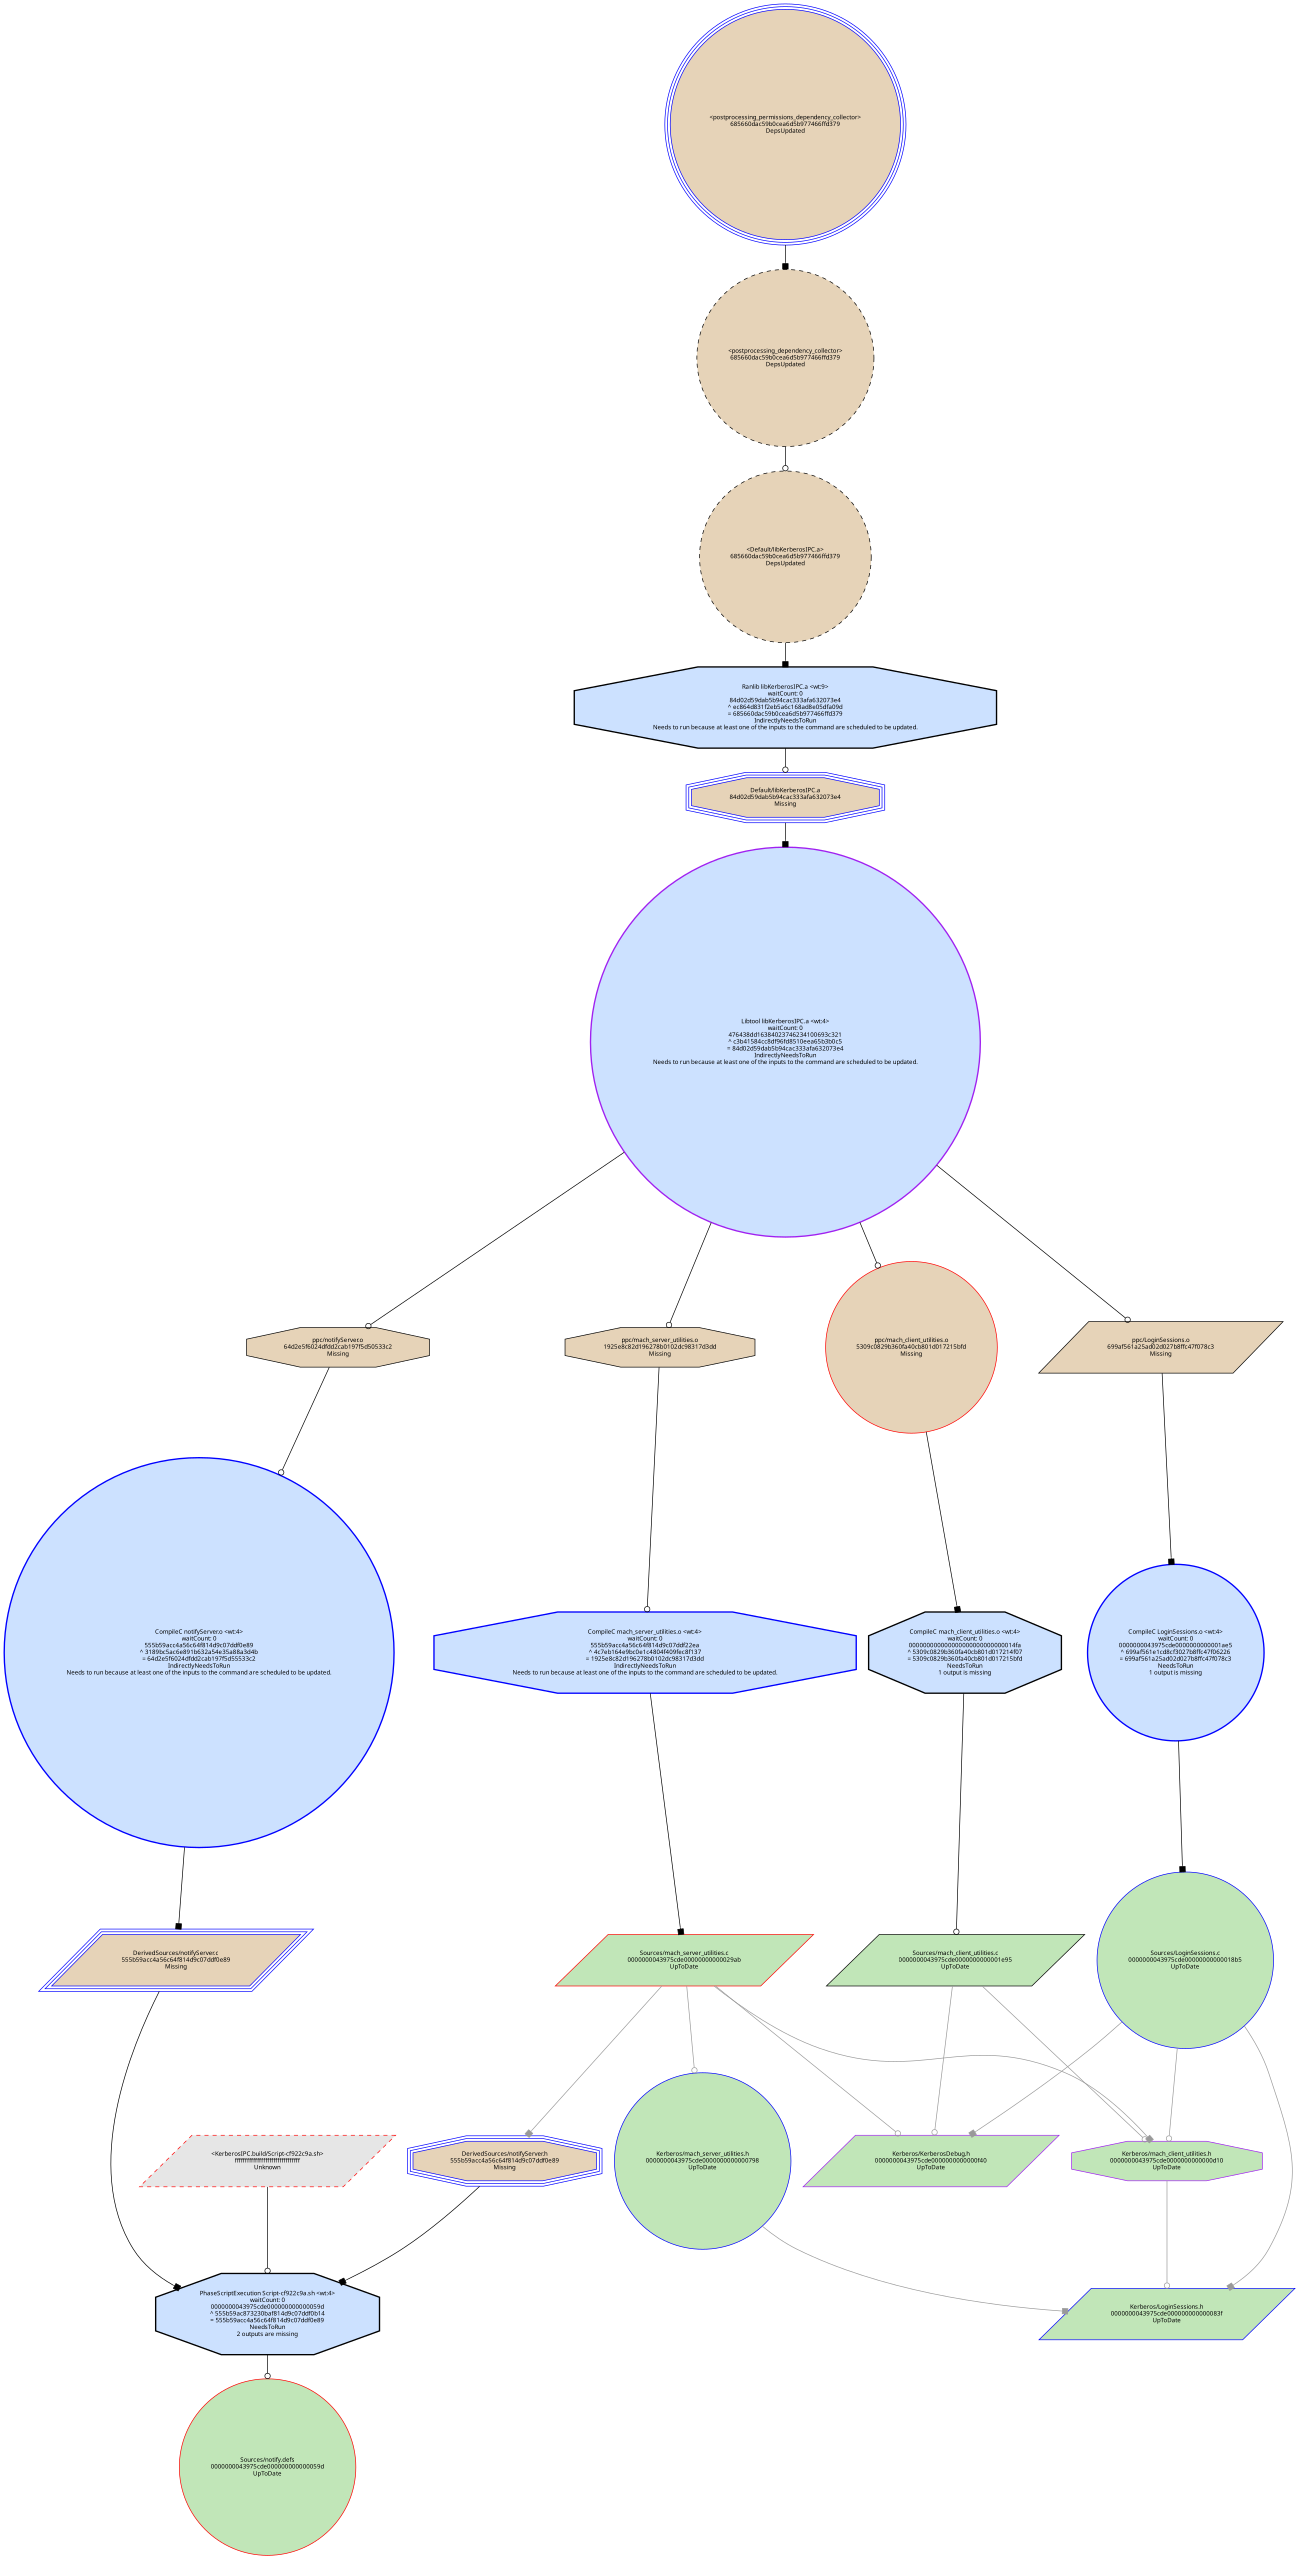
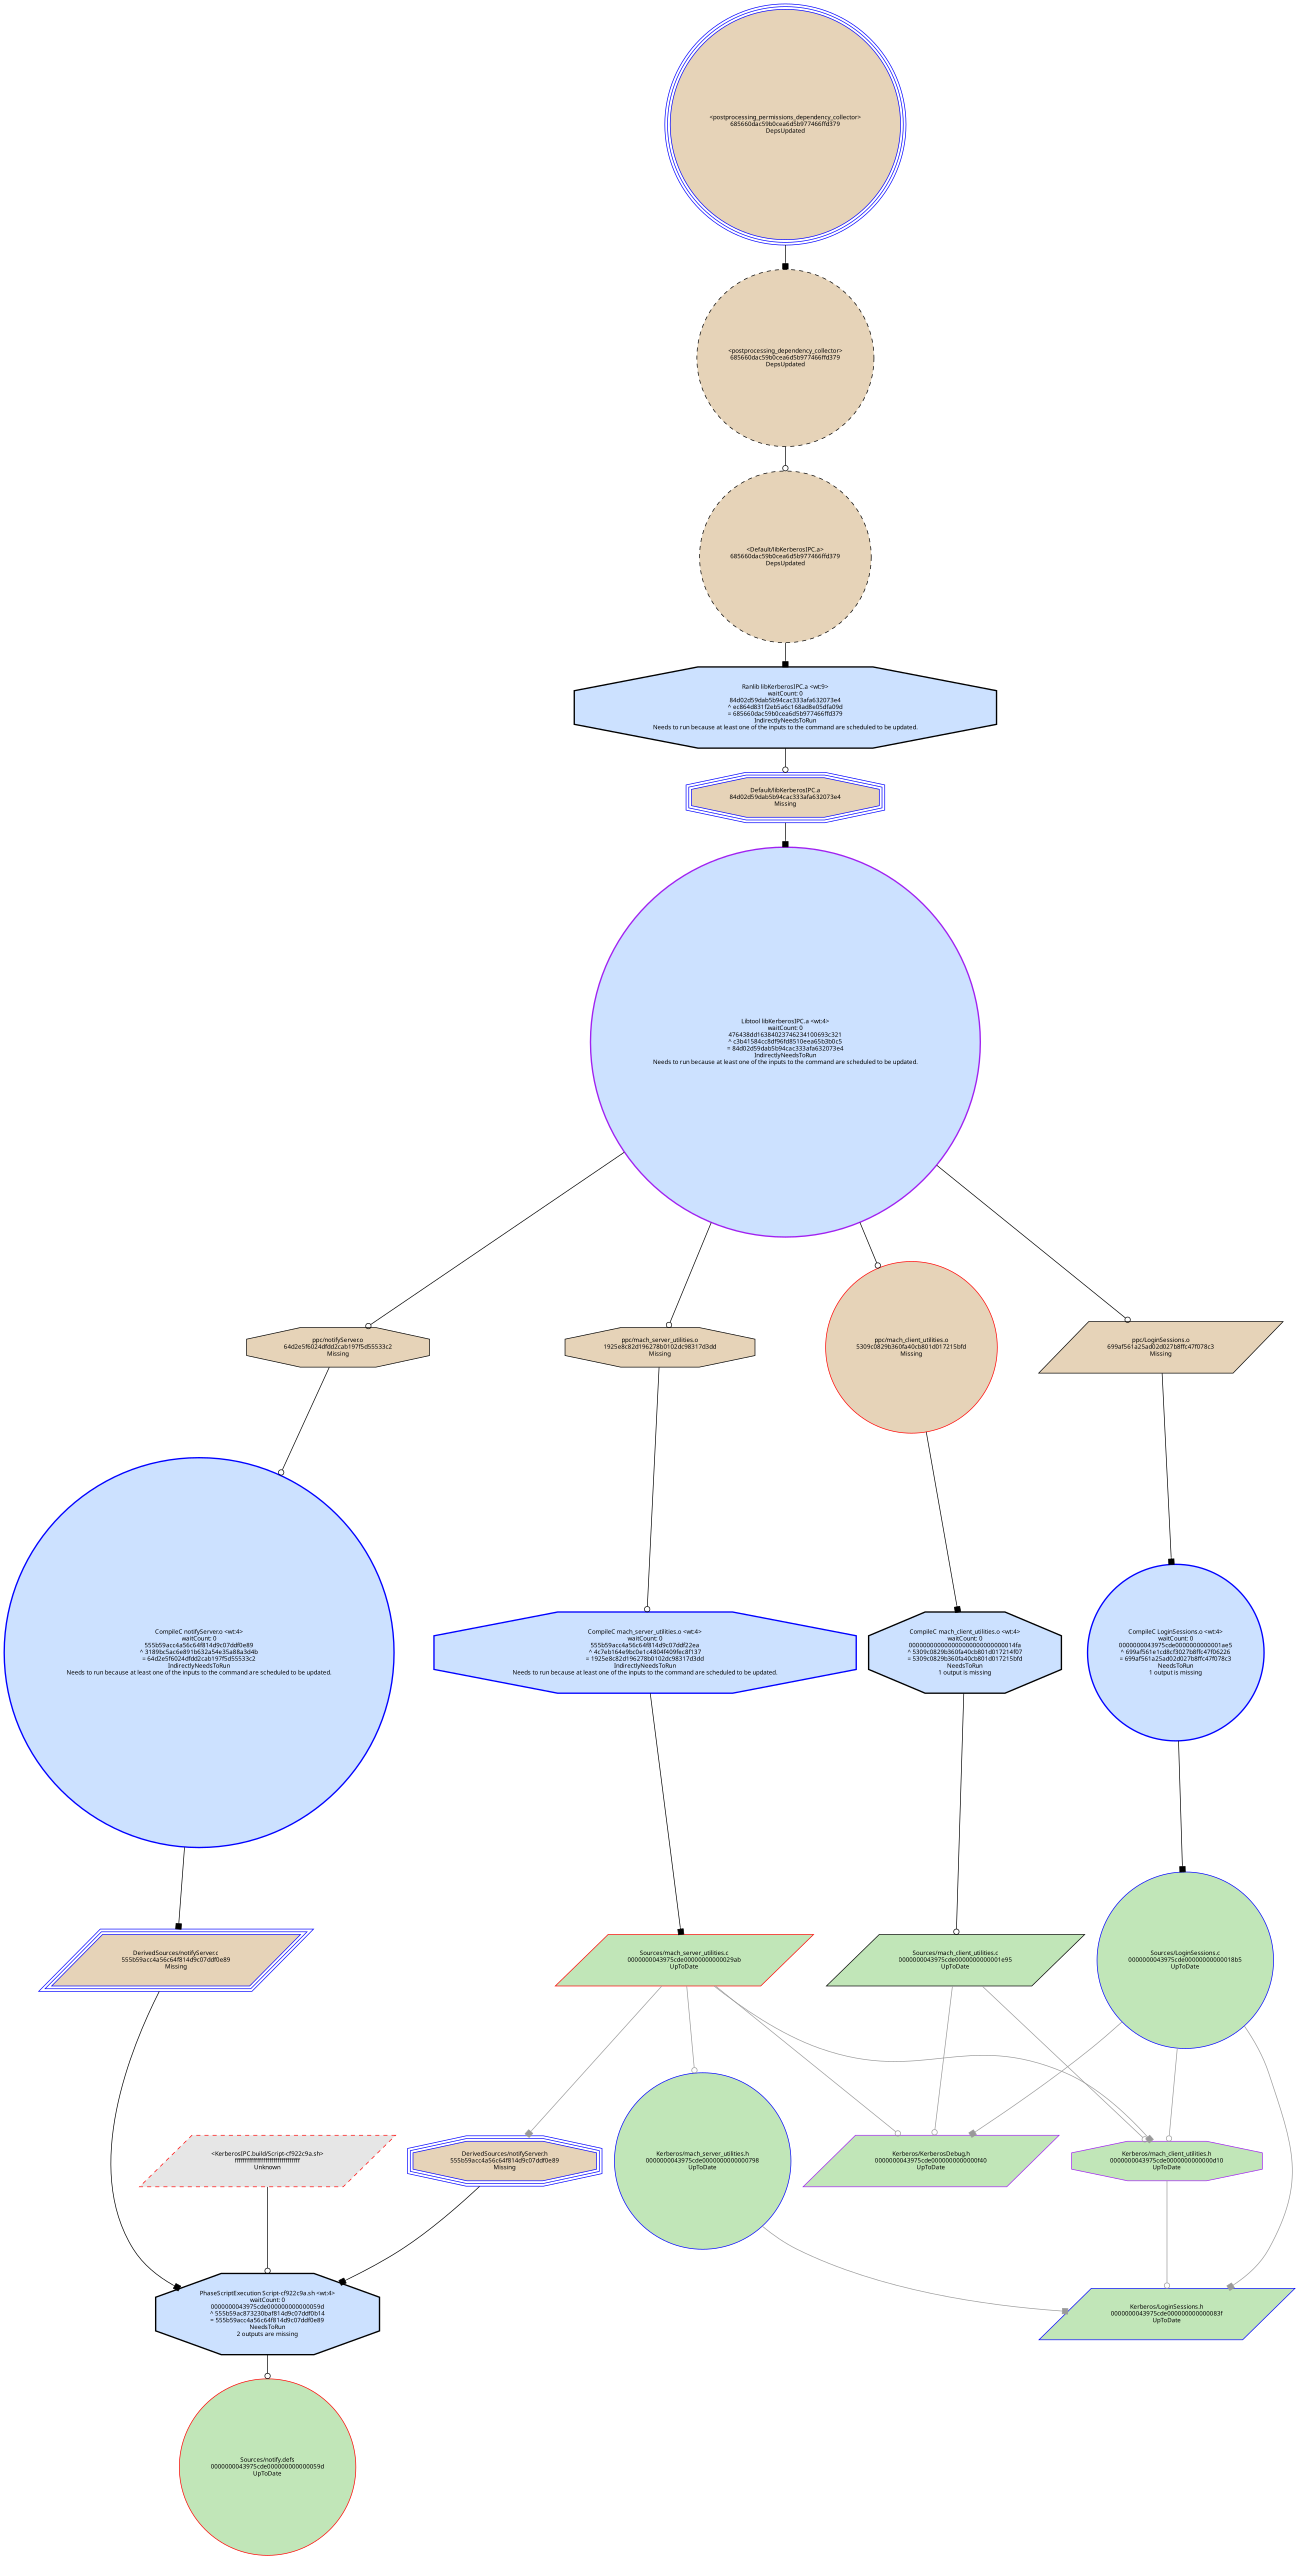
  digraph {
    concentrate=false
    node [color=blue fillcolor="0.1 0.2 0.9" fontname=Monaco fontsize=9 shape=circle style=filled]
    edge [arrowhead=odot arrowtail=normal color=black style=solid]
    n1 [label="Default/libKerberosIPC.a\n84d02d59dab5b94cac333afa632073e4\nMissing" peripheries=3 shape=octagon]
    n2 [color=purple fillcolor="0.6 0.2 1.0" label="Libtool libKerberosIPC.a <wt:4>\nwaitCount: 0\n476438dd16384023746234100693c321\n^ c3b41584cc8df96fd8510eea65b3b0c5\n= 84d02d59dab5b94cac333afa632073e4\nIndirectlyNeedsToRun\nNeeds to run because at least one of the inputs to the command are scheduled to be updated." style="filled,bold"]
    n3 [color=red fillcolor="0.0 0.0 0.9" label="<KerberosIPC.build/Script-cf922c9a.sh>\nffffffffffffffffffffffffffffffff\nUnknown" shape=parallelogram style="filled,dashed"]
    n4 [color=black fillcolor="0.6 0.2 1.0" label="PhaseScriptExecution Script-cf922c9a.sh <wt:4>\nwaitCount: 0\n0000000043975cde000000000000059d\n^ 555b59ac873230baf814d9c07ddf0b14\n= 555b59acc4a56c64f814d9c07ddf0e89\nNeedsToRun\n2 outputs are missing" shape=octagon style="filled,bold"]
    n5 [color=red fillcolor="0.3 0.2 0.9" label="Sources/notify.defs\n0000000043975cde000000000000059d\nUpToDate"]
    n6 [label="DerivedSources/notifyServer.h\n555b59acc4a56c64f814d9c07ddf0e89\nMissing" peripheries=3 shape=octagon]
    n7 [label="DerivedSources/notifyServer.c\n555b59acc4a56c64f814d9c07ddf0e89\nMissing" peripheries=3 shape=parallelogram]
-   n8 [color=black label="ppc/notifyServer.o\n64d2e5f6024dfdd2cab197f5d50533c2\nMissing" shape=octagon]
+   n8 [color=black label="ppc/notifyServer.o\n64d2e5f6024dfdd2cab197f5d55533c2\nMissing" shape=octagon]
    n9 [fillcolor="0.6 0.2 1.0" label="CompileC notifyServer.o <wt:4>\nwaitCount: 0\n555b59acc4a56c64f814d9c07ddf0e89\n^ 3189bc5ac6e891b632a54e35a88a3d4b\n= 64d2e5f6024dfdd2cab197f5d55533c2\nIndirectlyNeedsToRun\nNeeds to run because at least one of the inputs to the command are scheduled to be updated." style="filled,bold"]
    n10 [color=black label="ppc/LoginSessions.o\n699af561a25ad02d027b8ffc47f078c3\nMissing" shape=parallelogram]
    n11 [fillcolor="0.6 0.2 1.0" label="CompileC LoginSessions.o <wt:4>\nwaitCount: 0\n0000000043975cde0000000000001ae5\n^ 699af561e1cd8cf3027b8ffc47f06226\n= 699af561a25ad02d027b8ffc47f078c3\nNeedsToRun\n1 output is missing" style="filled,bold"]
    n12 [fillcolor="0.3 0.2 0.9" label="Sources/LoginSessions.c\n0000000043975cde00000000000018b5\nUpToDate"]
    n13 [color=purple fillcolor="0.3 0.2 0.9" label="Kerberos/KerberosDebug.h\n0000000043975cde0000000000000f40\nUpToDate" shape=parallelogram]
    n14 [fillcolor="0.3 0.2 0.9" label="Kerberos/LoginSessions.h\n0000000043975cde000000000000083f\nUpToDate" shape=parallelogram]
    n15 [color=purple fillcolor="0.3 0.2 0.9" label="Kerberos/mach_client_utilities.h\n0000000043975cde0000000000000d10\nUpToDate" shape=octagon]
    n16 [color=red label="ppc/mach_client_utilities.o\n5309c0829b360fa40cb801d017215bfd\nMissing"]
    n17 [color=black fillcolor="0.6 0.2 1.0" label="CompileC mach_client_utilities.o <wt:4>\nwaitCount: 0\n000000000000000000000000000014fa\n^ 5309c0829b360fa40cb801d017214f07\n= 5309c0829b360fa40cb801d017215bfd\nNeedsToRun\n1 output is missing" shape=octagon style="filled,bold"]
    n18 [color=black fillcolor="0.3 0.2 0.9" label="Sources/mach_client_utilities.c\n0000000043975cde0000000000001e95\nUpToDate" shape=parallelogram]
    n19 [color=black label="ppc/mach_server_utilities.o\n1925e8c82d196278b0102dc98317d3dd\nMissing" shape=octagon]
    n20 [fillcolor="0.6 0.2 1.0" label="CompileC mach_server_utilities.o <wt:4>\nwaitCount: 0\n555b59acc4a56c64f814d9c07ddf22ea\n^ 4c7eb164e9bc0e1c4804f409fec8f137\n= 1925e8c82d196278b0102dc98317d3dd\nIndirectlyNeedsToRun\nNeeds to run because at least one of the inputs to the command are scheduled to be updated." shape=octagon style="filled,bold"]
    n21 [color=red fillcolor="0.3 0.2 0.9" label="Sources/mach_server_utilities.c\n0000000043975cde00000000000029ab\nUpToDate" shape=parallelogram]
    n22 [fillcolor="0.3 0.2 0.9" label="Kerberos/mach_server_utilities.h\n0000000043975cde0000000000000798\nUpToDate"]
    n23 [color=black label="<Default/libKerberosIPC.a>\n685660dac59b0cea6d5b977466ffd379\nDepsUpdated" style="filled,dashed"]
    n24 [color=black fillcolor="0.6 0.2 1.0" label="Ranlib libKerberosIPC.a <wt:9>\nwaitCount: 0\n84d02d59dab5b94cac333afa632073e4\n^ ec864d831f2eb5a6c168ad8e05dfa09d\n= 685660dac59b0cea6d5b977466ffd379\nIndirectlyNeedsToRun\nNeeds to run because at least one of the inputs to the command are scheduled to be updated." shape=octagon style="filled,bold"]
    n25 [color=black label="<postprocessing_dependency_collector>\n685660dac59b0cea6d5b977466ffd379\nDepsUpdated" style="filled,dashed"]
    n26 [label="<postprocessing_permissions_dependency_collector>\n685660dac59b0cea6d5b977466ffd379\nDepsUpdated" peripheries=3]
    n1 -> n2 [arrowhead=box]
    n2 -> n8
    n2 -> n10
    n2 -> n16
    n2 -> n19
    n3 -> n4
    n4 -> n5
    n6 -> n4 [arrowhead=box]
    n7 -> n4 [arrowhead=box]
    n8 -> n9
    n9 -> n7 [arrowhead=box]
    n10 -> n11 [arrowhead=box]
    n11 -> n12 [arrowhead=box]
    n12 -> n13 [arrowhead=box color=gray60]
    n12 -> n14 [arrowhead=box color=gray60]
    n12 -> n15 [color=gray60]
    n15 -> n14 [color=gray60]
    n16 -> n17 [arrowhead=box]
    n17 -> n18
    n18 -> n13 [color=gray60]
    n18 -> n15 [color=gray60]
    n19 -> n20
    n20 -> n21 [arrowhead=box]
    n21 -> n6 [arrowhead=box color=gray60]
    n21 -> n13 [color=gray60]
    n21 -> n15 [arrowhead=box color=gray60]
    n21 -> n22 [color=gray60]
    n22 -> n14 [arrowhead=box color=gray60]
    n23 -> n24 [arrowhead=box]
    n24 -> n1
    n25 -> n23
    n26 -> n25 [arrowhead=box]
  }
